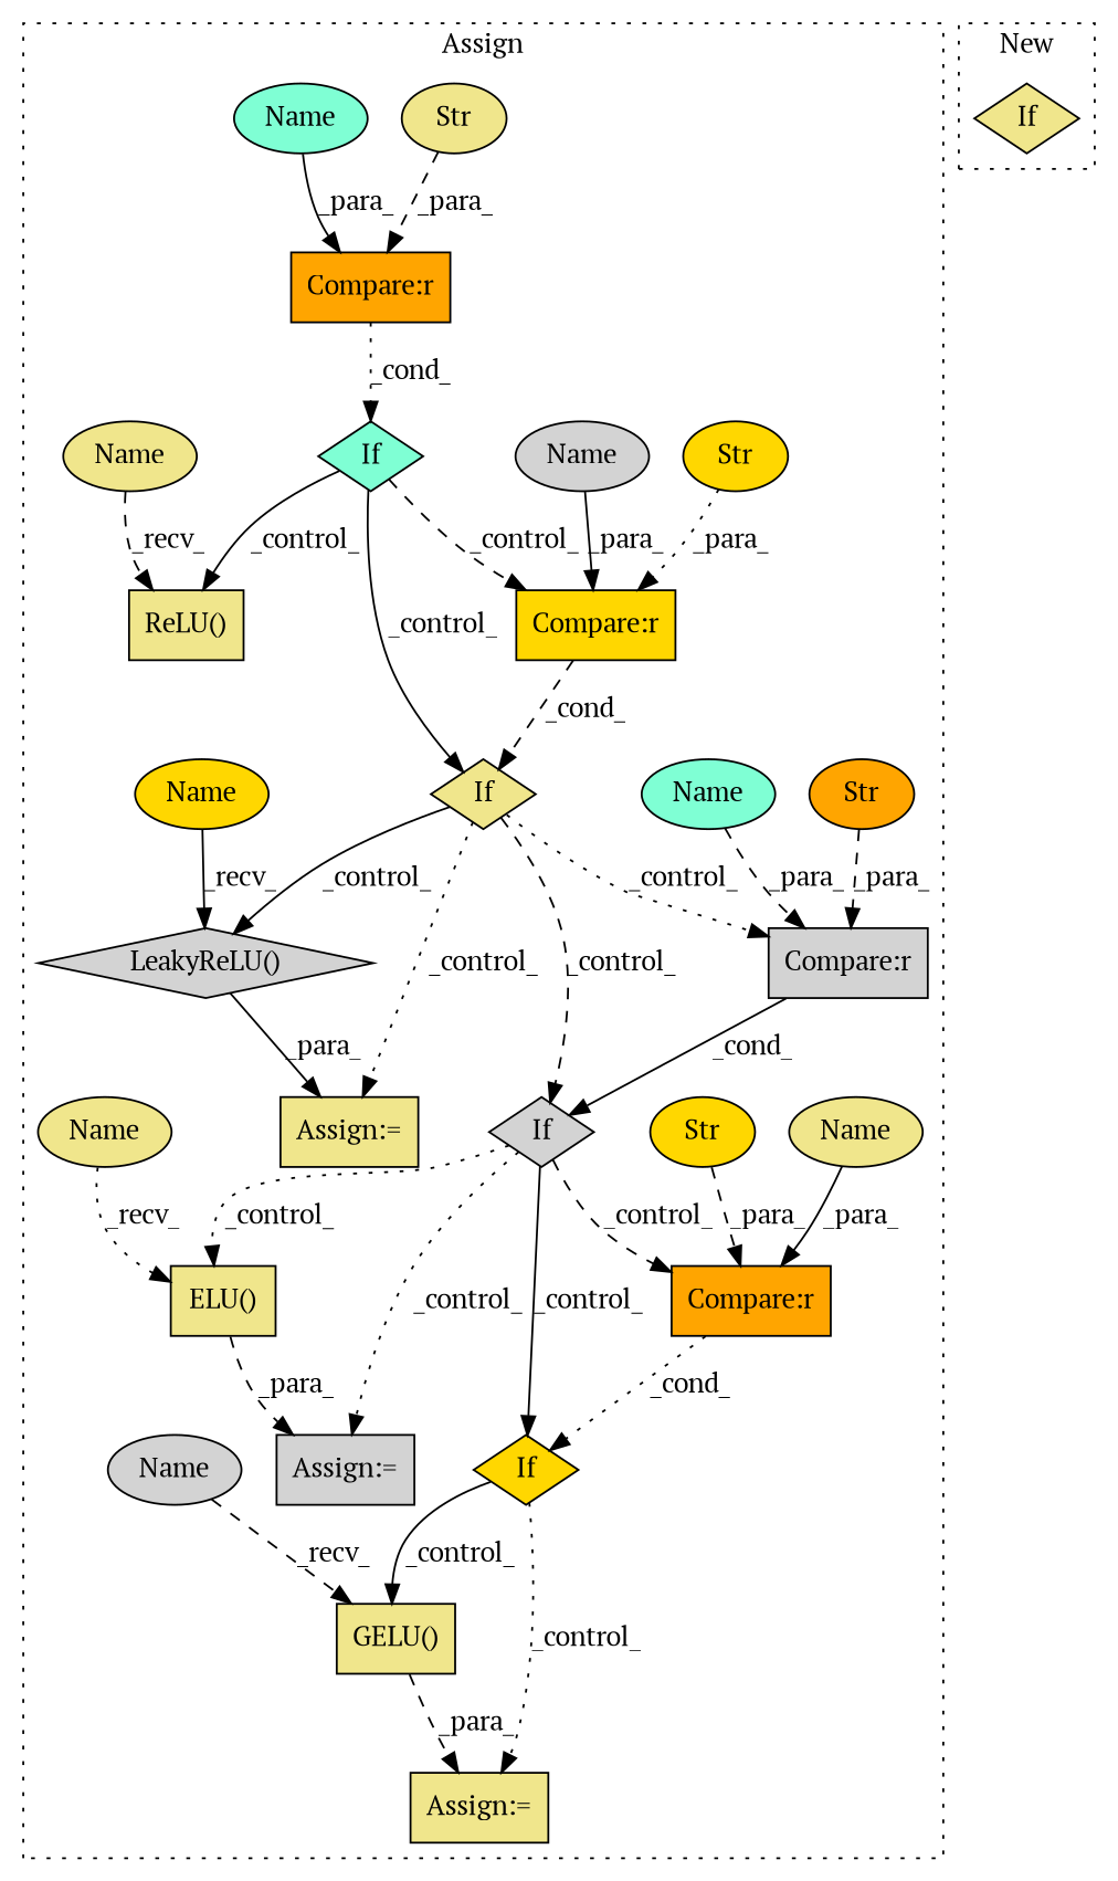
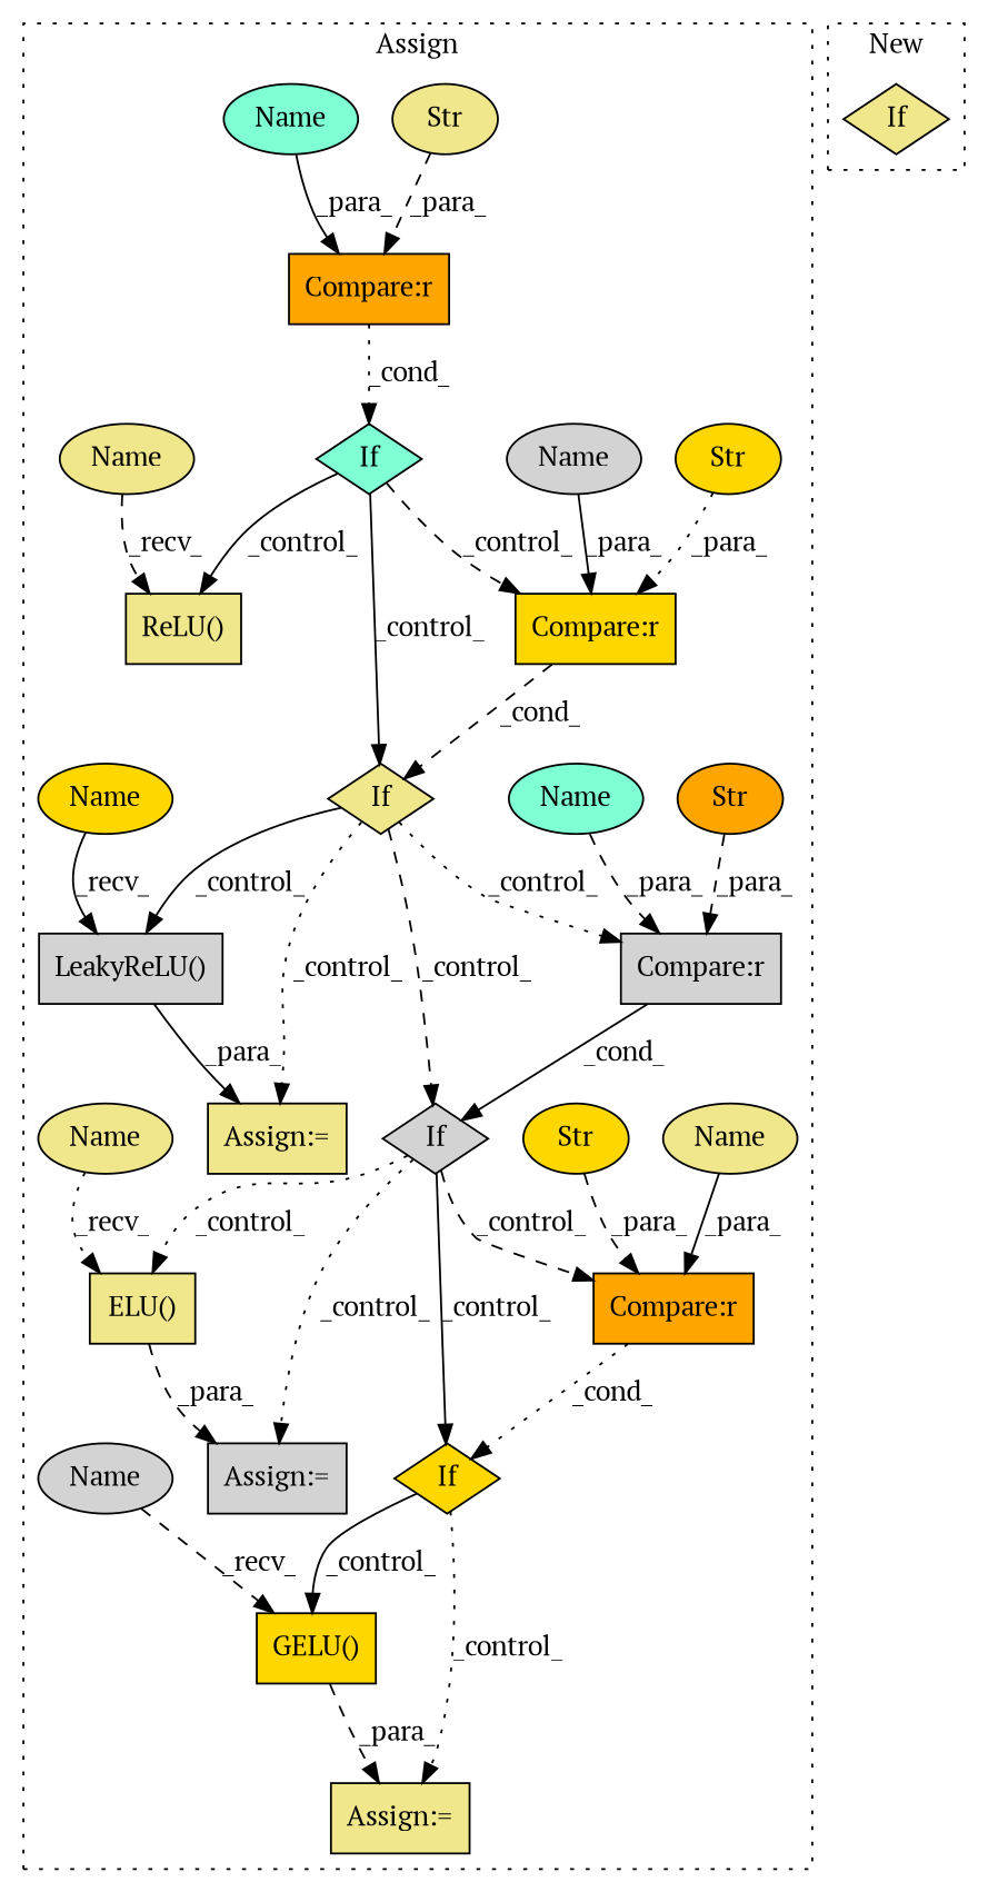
  digraph {
    fontname="PT Serif"
    node [a=87 fillcolor=khaki fontname="PT Serif" l=13 s=5778 shape=ellipse style=filled]
    edge [fontname="PT Serif" style=dashed]
-   n1 [a=75 l=9 label="GELU()" shape=box]
+   n1 [a=75 fillcolor=gold l=9 label="GELU()" shape=box]
    n2 [a=96 fillcolor=gold l="0,14" label=If s="5723,5746" shape=diamond]
    n3 [a=75 l=31 label="ELU()" s=5678 shape=box]
    n4 [a=96 l="0,14" label=If s="5503,5532" shape=diamond]
    n5 [a=40 fillcolor=orange l=23 label="Compare:r" s=5723 shape=box]
    n6 [a=96 fillcolor=lightgrey l="0,14" label=If s="5624,5646" shape=diamond]
    n7 [a=66 fillcolor=gold l=6 label=Str s=5740]
    n8 [a=96 fillcolor=aquamarine l="3,14" label=If s="5410,5436" shape=diamond]
    n9 [a=40 fillcolor=orange l=23 label="Compare:r" s=5413 shape=box]
    n10 [a=66 l=6 label=Str s=5430]
    n11 [a=40 fillcolor=gold l=29 label="Compare:r" s=5503 shape=box]
    n12 [a=66 fillcolor=gold l=12 label=Str s=5520]
    n13 [a=40 fillcolor=lightgrey l=22 label="Compare:r" s=5624 shape=box]
    n14 [a=66 fillcolor=orange l=5 label=Str s=5641]
    n15 [a=75 l=21 label="ReLU()" s=5468 shape=box]
    n16 [a=68 fillcolor=lightgrey l=3 label="Assign:=" s=5675 shape=box]
    n17 [a=68 l=3 label="Assign:=" s=5561 shape=box]
-   n18 [a=75 fillcolor=lightgrey l=46 label="LeakyReLU()" s=5564 shape=diamond]
+   n18 [a=75 fillcolor=lightgrey l=46 label="LeakyReLU()" s=5564 shape=box]
    n19 [a=68 l=3 label="Assign:=" s=5775 shape=box]
    n20 [fillcolor=lightgrey label=Name s=5503]
    n21 [label=Name s=5723]
    n22 [fillcolor=aquamarine label=Name s=5413]
    n23 [fillcolor=aquamarine label=Name s=5624]
    n24 [l=2 label=Name s=5468]
    n25 [fillcolor=gold l=2 label=Name s=5564]
    n26 [l=2 label=Name s=5678]
    n27 [fillcolor=lightgrey l=2 label=Name]
    n28 [a=96 l="3,14" label=If s="4440,4457" shape=diamond]
    subgraph cluster_1 {
      label=Assign
      style=dotted
      n1
      n2
      n3
      n4
      n5
      n6
      n7
      n8
      n9
      n10
      n11
      n12
      n13
      n14
      n15
      n16
      n17
      n18
      n19
      n20
      n21
      n22
      n23
      n24
      n25
      n26
      n27
    }
    subgraph cluster_2 {
      label=New
      style=dotted
      n28
    }
    n1 -> n19 [label=_para_]
    n2 -> n1 [label=_control_ style=solid]
    n2 -> n19 [label=_control_ style=dotted]
    n3 -> n16 [label=_para_]
    n4 -> n6 [label=_control_]
    n4 -> n13 [label=_control_ style=dotted]
    n4 -> n17 [label=_control_ style=dotted]
    n4 -> n18 [label=_control_ style=solid]
    n5 -> n2 [label=_cond_ style=dotted]
    n6 -> n2 [label=_control_ style=solid]
    n6 -> n3 [label=_control_ style=dotted]
    n6 -> n5 [label=_control_]
    n6 -> n16 [label=_control_ style=dotted]
    n7 -> n5 [label=_para_]
    n8 -> n4 [label=_control_ style=solid]
    n8 -> n11 [label=_control_]
    n8 -> n15 [label=_control_ style=solid]
    n9 -> n8 [label=_cond_ style=dotted]
    n10 -> n9 [label=_para_]
    n11 -> n4 [label=_cond_]
    n12 -> n11 [label=_para_ style=dotted]
    n13 -> n6 [label=_cond_ style=solid]
    n14 -> n13 [label=_para_]
    n18 -> n17 [label=_para_ style=solid]
    n20 -> n11 [label=_para_ style=solid]
    n21 -> n5 [label=_para_ style=solid]
    n22 -> n9 [label=_para_ style=solid]
    n23 -> n13 [label=_para_]
    n24 -> n15 [label=_recv_]
    n25 -> n18 [label=_recv_ style=solid]
    n26 -> n3 [label=_recv_ style=dotted]
    n27 -> n1 [label=_recv_]
  }
